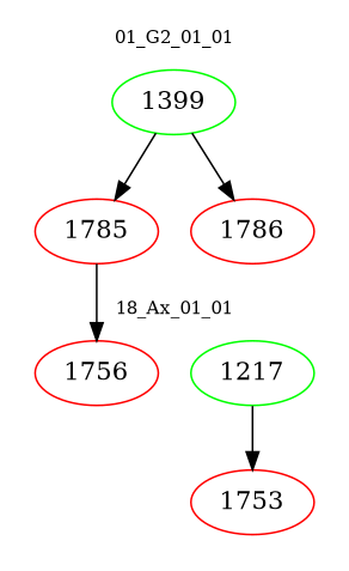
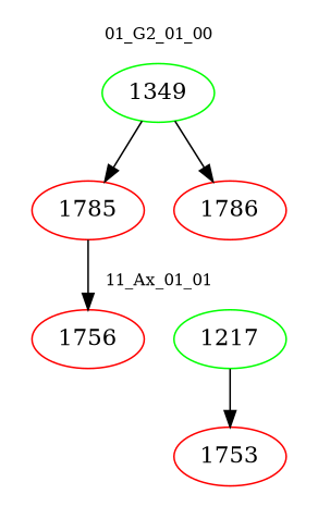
  digraph {
    node [color=red]
    edge [color=black]
    n1 [color=green label=1217]
    n2 [label=1756]
    n3 [label=1753]
-   n4 [color=green label=1399]
+   n4 [color=green label=1349]
    n5 [label=1785]
    n6 [label=1786]
    subgraph cluster_1 {
      color=white
      fontsize=10
-     label="18_Ax_01_01"
+     label="11_Ax_01_01"
      n1
      n2
      n3
    }
    subgraph cluster_2 {
      color=white
      fontsize=10
-     label="01_G2_01_01"
+     label="01_G2_01_00"
      n4
      n5
      n6
    }
    n1 -> n3
    n4 -> n5
    n4 -> n6
    n5 -> n2
  }
